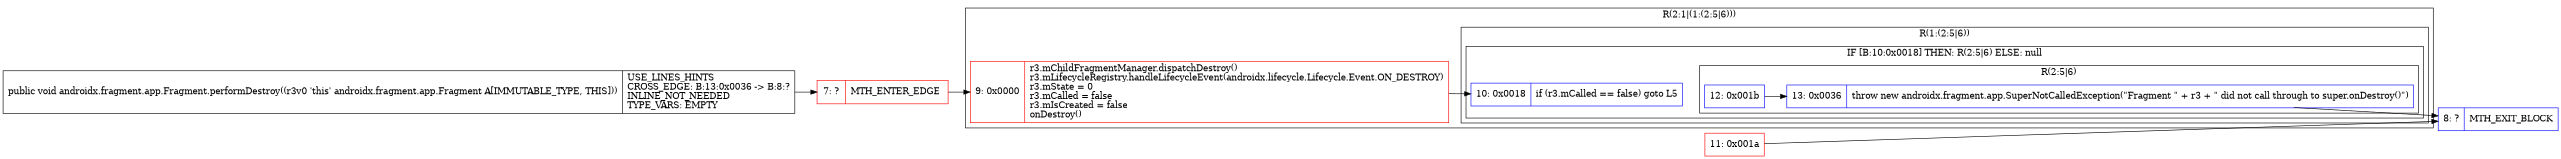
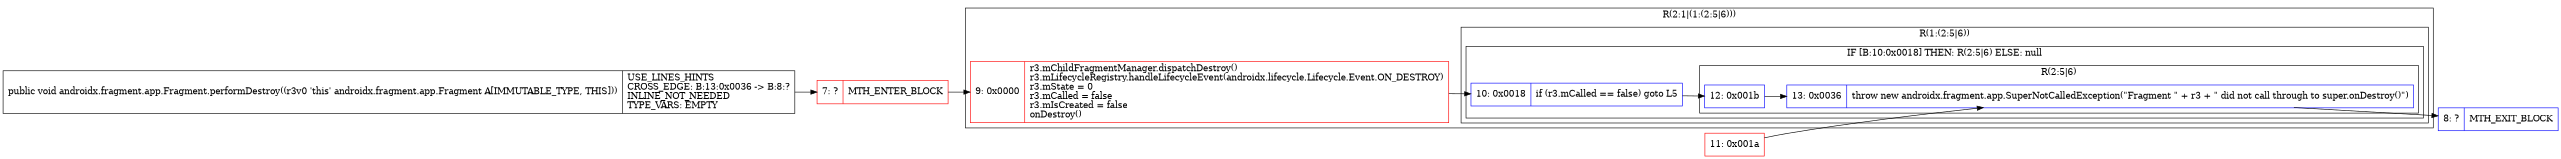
  digraph {
    rankdir=LR
    node [color=blue shape=record]
    n1 [label="{12\:\ 0x001b}"]
    n2 [label="{13\:\ 0x0036|throw new androidx.fragment.app.SuperNotCalledException(\"Fragment \" + r3 + \" did not call through to super.onDestroy()\")\l}"]
    n3 [label="{10\:\ 0x0018|if (r3.mCalled == false) goto L5\l}"]
    n4 [color=red label="{9\:\ 0x0000|r3.mChildFragmentManager.dispatchDestroy()\lr3.mLifecycleRegistry.handleLifecycleEvent(androidx.lifecycle.Lifecycle.Event.ON_DESTROY)\lr3.mState = 0\lr3.mCalled = false\lr3.mIsCreated = false\lonDestroy()\l}"]
    n5 [label="{8\:\ ?|MTH_EXIT_BLOCK\l}"]
    n6 [color=red label="{11\:\ 0x001a}"]
-   n7 [color=red label="{7\:\ ?|MTH_ENTER_EDGE\l}"]
+   n7 [color=red label="{7\:\ ?|MTH_ENTER_BLOCK\l}"]
    n8 [label="{public void androidx.fragment.app.Fragment.performDestroy((r3v0 'this' androidx.fragment.app.Fragment A[IMMUTABLE_TYPE, THIS]))  | USE_LINES_HINTS\lCROSS_EDGE: B:13:0x0036 \-\> B:8:?\lINLINE_NOT_NEEDED\lTYPE_VARS: EMPTY\l}" color=""]
    subgraph cluster_1 {
      label="R(2:1|(1:(2:5|6)))"
      n4
      subgraph cluster_2 {
        label="R(1:(2:5|6))"
        subgraph cluster_3 {
          label="IF [B:10:0x0018] THEN: R(2:5|6) ELSE: null"
          n3
          subgraph cluster_4 {
            label="R(2:5|6)"
            n1
            n2
          }
        }
      }
    }
    n1 -> n2
    n2 -> n5
+   n3 -> n1
    n4 -> n3
-   n6 -> n5
+   n6 -> n2
    n7 -> n4
    n8 -> n7
  }
